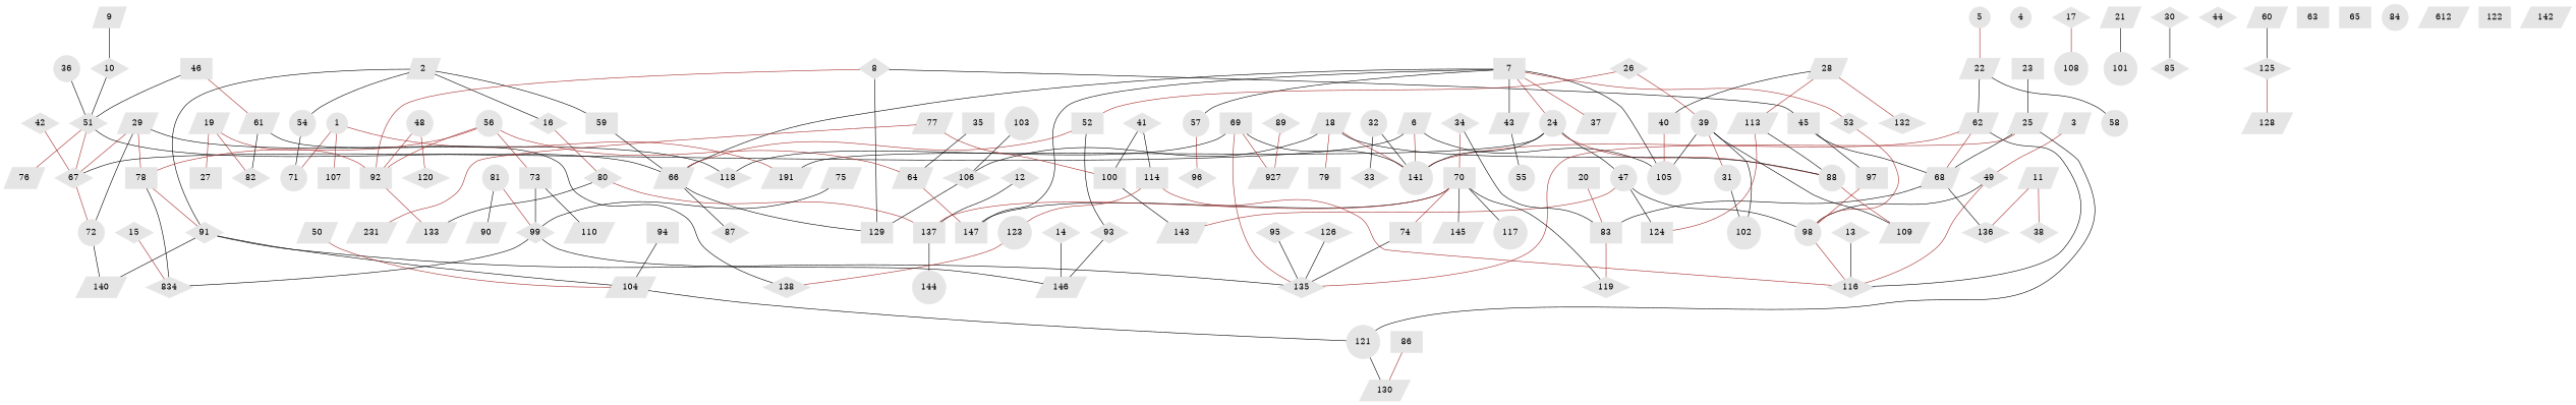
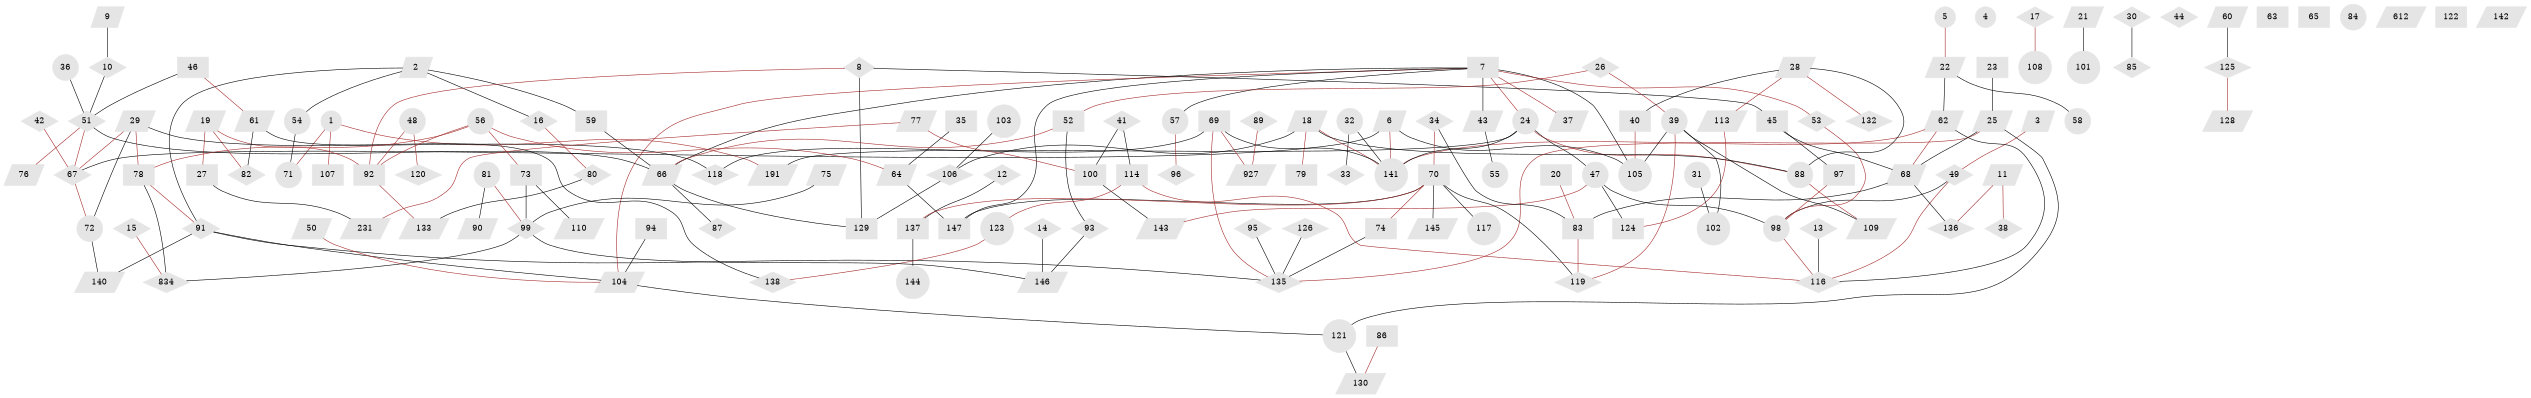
  graph {
    node [color=gray90 shape=diamond style=filled]
    edge [color=black]
    1 [shape=circle]
    71 [shape=circle]
    107 [shape=box]
    n4 [label=191 shape=parallelogram]
    2 [shape=parallelogram]
    16
    54 [shape=circle]
    59 [shape=box]
    91
    80
    66 [shape=parallelogram]
    104 [shape=parallelogram]
    135
    140 [shape=parallelogram]
    3 [shape=parallelogram]
    49
    116
    98 [shape=circle]
    4 [shape=circle]
    5 [shape=circle]
    22 [shape=parallelogram]
    58 [shape=circle]
    62 [shape=parallelogram]
    6 [shape=parallelogram]
    67
    105 [shape=circle]
    141 [shape=circle]
    72 [shape=circle]
    7 [shape=box]
    24 [shape=circle]
    37 [shape=parallelogram]
    43 [shape=parallelogram]
    53
    57 [shape=circle]
    147 [shape=box]
    47 [shape=circle]
    88 [shape=circle]
    55 [shape=circle]
    96
    129 [shape=box]
    87
    121 [shape=circle]
    45 [shape=box]
    8
    92 [shape=box]
    68 [shape=parallelogram]
    97 [shape=box]
    133 [shape=parallelogram]
    9 [shape=parallelogram]
    10
    51
    76 [shape=parallelogram]
    11 [shape=parallelogram]
    38
    136
    137 [shape=box]
    12
    144 [shape=circle]
    13
    146 [shape=parallelogram]
    14
    n62 [label=834]
    15
    108 [shape=circle]
    17
    18 [shape=parallelogram]
    79 [shape=box]
    106
    35 [shape=box]
    64 [shape=parallelogram]
    19 [shape=parallelogram]
    27 [shape=box]
    82
    n74 [label=231 shape=parallelogram]
    20 [shape=box]
    83 [shape=box]
    119
    21 [shape=parallelogram]
    101 [shape=circle]
    23 [shape=box]
    25 [shape=parallelogram]
    124 [shape=box]
    143 [shape=parallelogram]
    109 [shape=parallelogram]
    130 [shape=parallelogram]
    39 [shape=circle]
    26
    52 [shape=box]
    102 [shape=circle]
    93
    28 [shape=parallelogram]
    40 [shape=box]
    113 [shape=parallelogram]
    132
    29 [shape=parallelogram]
    78 [shape=box]
    118
    30
    85
    31 [shape=circle]
    32 [shape=circle]
    33
    34
    70 [shape=box]
    74 [shape=box]
    117 [shape=circle]
    145 [shape=parallelogram]
    36 [shape=circle]
    100 [shape=box]
    41
    114 [shape=box]
    123 [shape=circle]
    42
    44
    46 [shape=box]
    61 [shape=parallelogram]
    138
    48 [shape=circle]
    120
    50 [shape=parallelogram]
    56 [shape=circle]
    73 [shape=box]
    99
    110 [shape=parallelogram]
    60 [shape=parallelogram]
    125
    128 [shape=parallelogram]
    63 [shape=box]
    65 [shape=box]
    69 [shape=box]
    n131 [label=927 shape=parallelogram]
    75 [shape=parallelogram]
    77 [shape=parallelogram]
    81 [shape=circle]
    90 [shape=parallelogram]
    84 [shape=circle]
    86 [shape=box]
    89
    94 [shape=box]
    95
    103 [shape=circle]
    n142 [label=612 shape=parallelogram]
    122 [shape=box]
    126
    142 [shape=parallelogram]
    1 -- 71 [color=brown]
    1 -- 107 [color=brown]
    1 -- n4 [color=brown]
    2 -- 16
    2 -- 54
    2 -- 59
    2 -- 91
    16 -- 80 [color=brown]
    54 -- 71
    59 -- 66
    91 -- 104
    91 -- 135
    91 -- 140
    80 -- 133
-   80 -- 137 [color=brown]
    66 -- 129
    66 -- 87
    104 -- 121
    3 -- 49 [color=brown]
    49 -- 116 [color=brown]
    49 -- 98
    98 -- 116 [color=brown]
    5 -- 22 [color=brown]
    22 -- 58
    22 -- 62
    62 -- 116
    62 -- 141 [color=brown]
    62 -- 68 [color=brown]
    6 -- 67
    6 -- 105
    6 -- 141 [color=brown]
    67 -- 72 [color=brown]
    72 -- 140
    7 -- 66
+   7 -- 104 [color=brown]
    7 -- 105
    7 -- 24 [color=brown]
    7 -- 37 [color=brown]
    7 -- 43
    7 -- 53 [color=brown]
    7 -- 57
    7 -- 147
    24 -- n4
    24 -- 141
    24 -- 47
    24 -- 88 [color=brown]
    43 -- 55
    53 -- 98 [color=brown]
    57 -- 96 [color=brown]
    47 -- 98
    47 -- 124
    47 -- 143 [color=brown]
    88 -- 109 [color=brown]
    121 -- 130
    45 -- 68
    45 -- 97
    8 -- 129
    8 -- 45
    8 -- 92 [color=brown]
    92 -- 133 [color=brown]
    68 -- 136
    68 -- 83
    97 -- 98 [color=brown]
    9 -- 10
    10 -- 51
    51 -- 66
    51 -- 67 [color=brown]
    51 -- 76 [color=brown]
    11 -- 38 [color=brown]
    11 -- 136 [color=brown]
    137 -- 144
    12 -- 137
    13 -- 116
    14 -- 146
    15 -- n62 [color=brown]
    17 -- 108 [color=brown]
    18 -- 141 [color=brown]
    18 -- 88
    18 -- 79 [color=brown]
    18 -- 106
    106 -- 129
    35 -- 64
-   64 -- 147 [color=brown]
+   64 -- 147
    19 -- 92 [color=brown]
    19 -- 27 [color=brown]
    19 -- 82 [color=brown]
+   27 -- n74
    20 -- 83 [color=brown]
    83 -- 119 [color=brown]
    21 -- 101
    23 -- 25
    25 -- 135 [color=brown]
    25 -- 121
    25 -- 68
    39 -- 105
-   39 -- 31 [color=brown]
+   39 -- 119 [color=brown]
    39 -- 109
    39 -- 102
    26 -- 39 [color=brown]
    26 -- 52 [color=brown]
    52 -- 66 [color=brown]
    52 -- 93
    93 -- 146
-   113 -- 88
+   28 -- 88
    28 -- 40
    28 -- 113 [color=brown]
    28 -- 132 [color=brown]
    40 -- 105 [color=brown]
    113 -- 124 [color=brown]
    29 -- 67 [color=brown]
    29 -- 72
    29 -- 78 [color=brown]
    29 -- 118
    78 -- 91 [color=brown]
    78 -- n62
    30 -- 85
    31 -- 102
    32 -- 141
    32 -- 33
    34 -- 83
    34 -- 70 [color=brown]
    70 -- 147
    70 -- 137 [color=brown]
    70 -- 119
    70 -- 74 [color=brown]
    70 -- 117
    70 -- 145
    74 -- 135
    36 -- 51
    100 -- 143
    41 -- 100
    41 -- 114
    114 -- 116 [color=brown]
    114 -- 123 [color=brown]
    123 -- 138 [color=brown]
    42 -- 67 [color=brown]
    46 -- 51
    46 -- 61 [color=brown]
    61 -- 82
    61 -- 138
    48 -- 92 [color=brown]
    48 -- 120 [color=brown]
    50 -- 104 [color=brown]
    56 -- 92 [color=brown]
    56 -- 64 [color=brown]
    56 -- 78 [color=brown]
    56 -- 73 [color=brown]
    73 -- 99
    73 -- 110
    99 -- 146
    99 -- n62
    60 -- 125
    125 -- 128 [color=brown]
    69 -- 135 [color=brown]
    69 -- 141
    69 -- 118
    69 -- n131 [color=brown]
    75 -- 99
    77 -- n74 [color=brown]
    77 -- 100 [color=brown]
    81 -- 99 [color=brown]
    81 -- 90
    86 -- 130 [color=brown]
    89 -- n131 [color=brown]
    94 -- 104
    95 -- 135
    103 -- 106
    126 -- 135
  }
